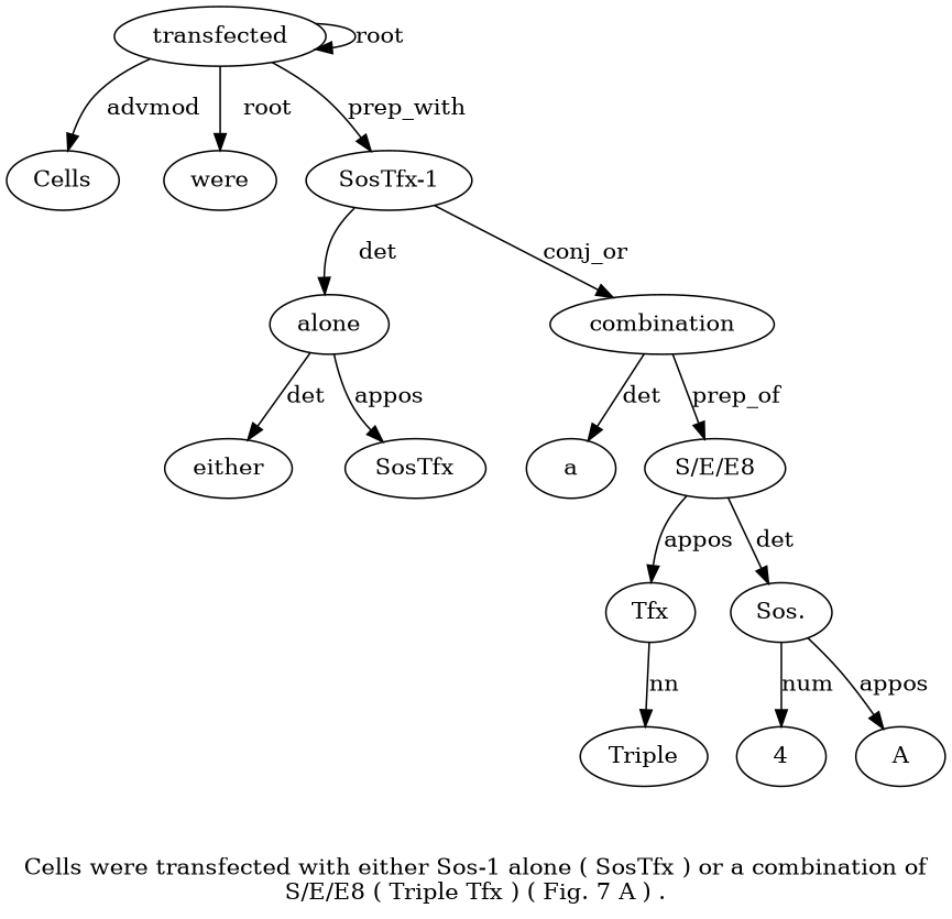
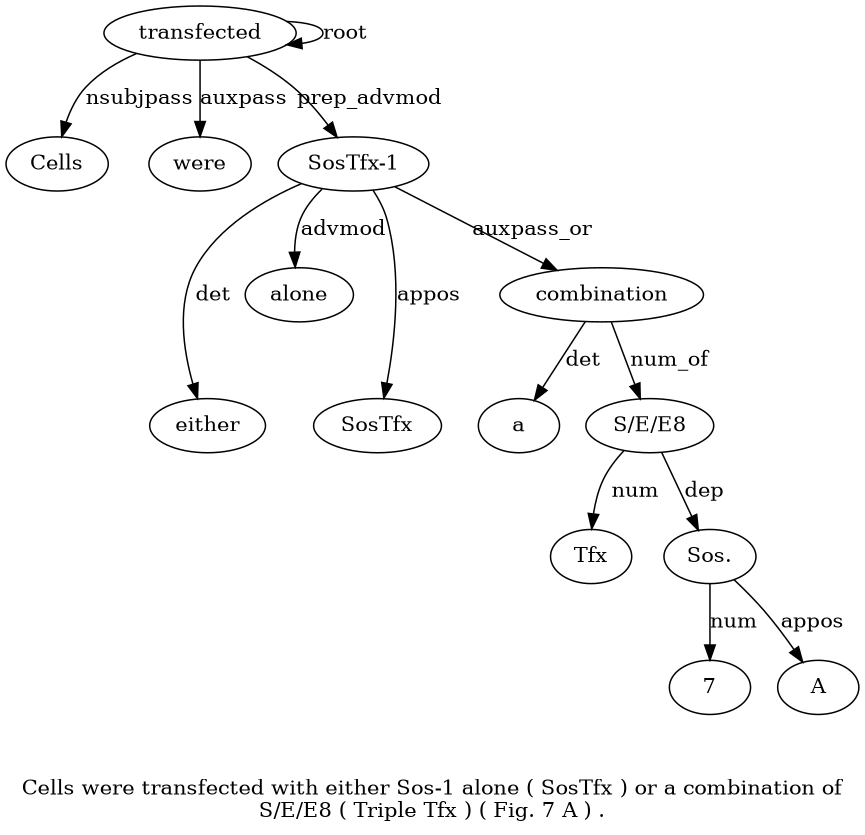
  digraph {
    label="Cells were transfected with either Sos-1 alone ( SosTfx ) or a combination of\nS/E/E8 ( Triple Tfx ) ( Fig. 7 A ) ."
    node [fillcolor=white style=filled]
    n1 [label=transfected]
    n2 [label=Cells]
    n3 [label=were]
    n4 [label="SosTfx-1"]
    n5 [label=either]
    n6 [label=alone]
    n7 [label=SosTfx]
    n8 [label=combination]
    n9 [label=a]
    n10 [label="S/E/E8"]
    n11 [label=Tfx]
    n12 [label="Sos."]
-   n13 [label=Triple]
-   n14 [label=4]
+   n14 [label=7]
    n15 [label=A]
    n1 -> n1 [label=root]
-   n1 -> n2 [label=advmod]
-   n1 -> n3 [label=root]
-   n1 -> n4 [label=prep_with]
-   n6 -> n5 [label=det]
-   n4 -> n6 [label=det]
-   n6 -> n7 [label=appos]
-   n4 -> n8 [label=conj_or]
+   n1 -> n2 [label=nsubjpass]
+   n1 -> n3 [label=auxpass]
+   n1 -> n4 [label=prep_advmod]
+   n4 -> n5 [label=det]
+   n4 -> n6 [label=advmod]
+   n4 -> n7 [label=appos]
+   n4 -> n8 [label=auxpass_or]
    n8 -> n9 [label=det]
-   n8 -> n10 [label=prep_of]
-   n10 -> n11 [label=appos]
-   n10 -> n12 [label=det]
-   n11 -> n13 [label=nn]
+   n8 -> n10 [label=num_of]
+   n10 -> n11 [label=num]
+   n10 -> n12 [label=dep]
    n12 -> n14 [label=num]
    n12 -> n15 [label=appos]
  }
